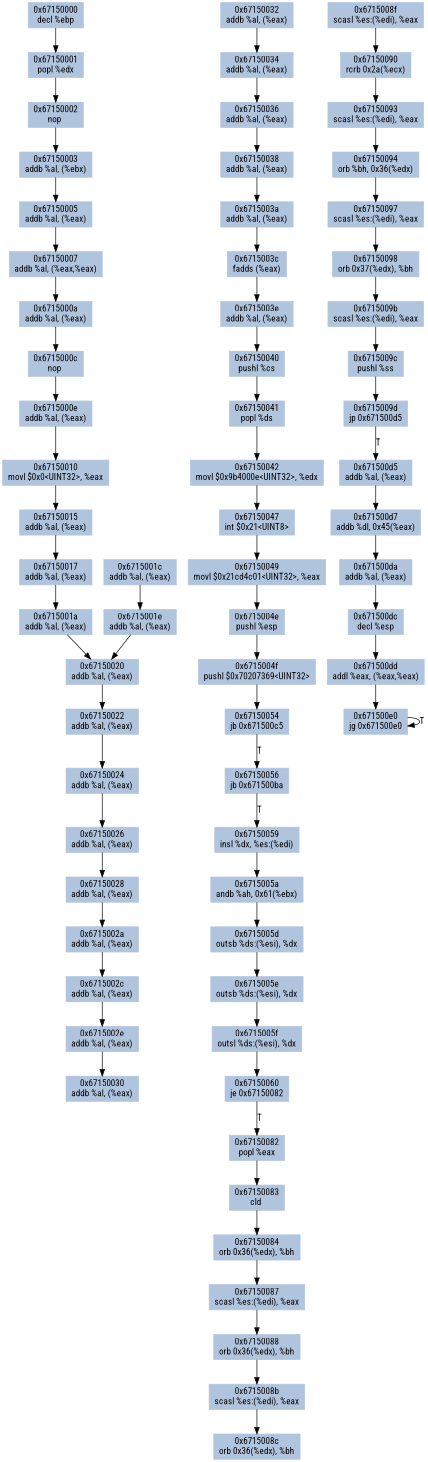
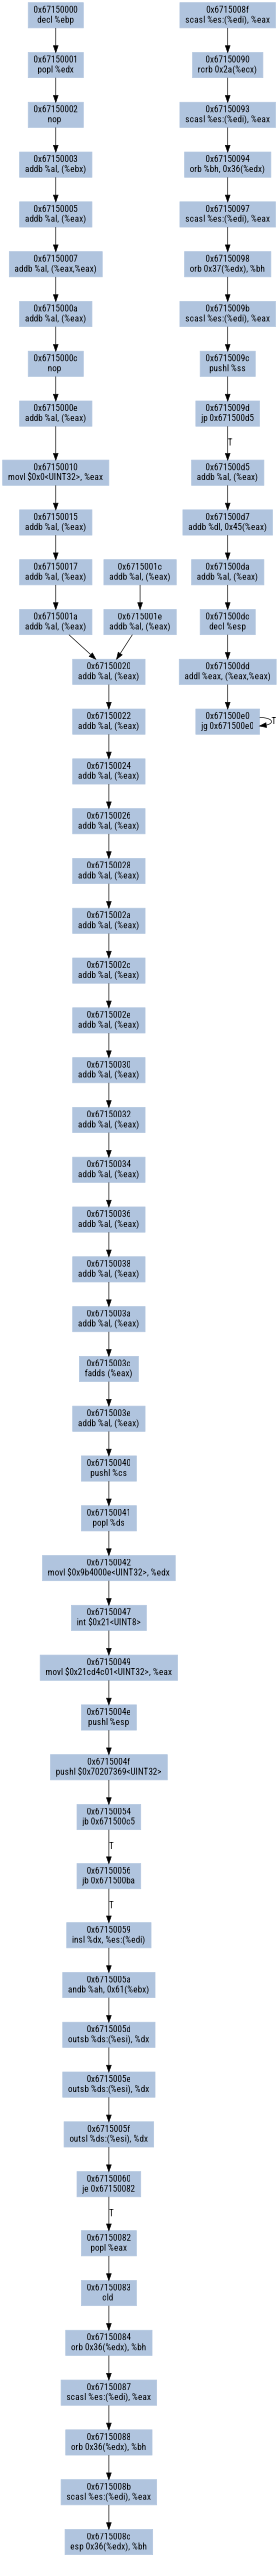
  digraph {
    fontname="Roboto Condensed"
    node [color=lightsteelblue fillcolor=lightsteelblue fontname="Roboto Condensed" shape=rectangle style=filled]
    edge [color="#000000" fontname="Roboto Condensed"]
    n1 [label="0x67150000\ndecl %ebp"]
    n2 [label="0x67150001\npopl %edx"]
    n3 [label="0x67150002\nnop "]
    n4 [label="0x67150003\naddb %al, (%ebx)"]
    n5 [label="0x67150005\naddb %al, (%eax)"]
    n6 [label="0x67150007\naddb %al, (%eax,%eax)"]
    n7 [label="0x6715000a\naddb %al, (%eax)"]
    n8 [label="0x6715000c\nnop "]
    n9 [label="0x6715000e\naddb %al, (%eax)"]
    n10 [label="0x67150010\nmovl $0x0<UINT32>, %eax"]
    n11 [label="0x67150015\naddb %al, (%eax)"]
    n12 [label="0x67150017\naddb %al, (%eax)"]
    n13 [label="0x6715001a\naddb %al, (%eax)"]
    n14 [label="0x67150020\naddb %al, (%eax)"]
    n15 [label="0x6715001c\naddb %al, (%eax)"]
    n16 [label="0x6715001e\naddb %al, (%eax)"]
    n17 [label="0x67150022\naddb %al, (%eax)"]
    n18 [label="0x67150024\naddb %al, (%eax)"]
    n19 [label="0x67150026\naddb %al, (%eax)"]
    n20 [label="0x67150028\naddb %al, (%eax)"]
    n21 [label="0x6715002a\naddb %al, (%eax)"]
    n22 [label="0x6715002c\naddb %al, (%eax)"]
    n23 [label="0x6715002e\naddb %al, (%eax)"]
    n24 [label="0x67150030\naddb %al, (%eax)"]
    n25 [label="0x67150032\naddb %al, (%eax)"]
    n26 [label="0x67150034\naddb %al, (%eax)"]
    n27 [label="0x67150036\naddb %al, (%eax)"]
    n28 [label="0x67150038\naddb %al, (%eax)"]
    n29 [label="0x6715003a\naddb %al, (%eax)"]
    n30 [label="0x6715003c\nfadds (%eax)"]
    n31 [label="0x6715003e\naddb %al, (%eax)"]
    n32 [label="0x67150040\npushl %cs"]
    n33 [label="0x67150041\npopl %ds"]
    n34 [label="0x67150042\nmovl $0x9b4000e<UINT32>, %edx"]
    n35 [label="0x67150047\nint $0x21<UINT8>"]
    n36 [label="0x67150049\nmovl $0x21cd4c01<UINT32>, %eax"]
    n37 [label="0x6715004e\npushl %esp"]
    n38 [label="0x6715004f\npushl $0x70207369<UINT32>"]
    n39 [label="0x67150054\njb 0x671500c5"]
    n40 [label="0x67150056\njb 0x671500ba"]
    n41 [label="0x67150059\ninsl %dx, %es:(%edi)"]
    n42 [label="0x6715005a\nandb %ah, 0x61(%ebx)"]
    n43 [label="0x6715005d\noutsb %ds:(%esi), %dx"]
    n44 [label="0x6715005e\noutsb %ds:(%esi), %dx"]
    n45 [label="0x6715005f\noutsl %ds:(%esi), %dx"]
    n46 [label="0x67150060\nje 0x67150082"]
    n47 [label="0x67150082\npopl %eax"]
    n48 [label="0x67150083\ncld "]
    n49 [label="0x67150084\norb 0x36(%edx), %bh"]
    n50 [label="0x67150087\nscasl %es:(%edi), %eax"]
    n51 [label="0x67150088\norb 0x36(%edx), %bh"]
    n52 [label="0x6715008b\nscasl %es:(%edi), %eax"]
-   n53 [label="0x6715008c\norb 0x36(%edx), %bh"]
+   n53 [label="0x6715008c\nesp 0x36(%edx), %bh"]
    n54 [label="0x6715008f\nscasl %es:(%edi), %eax"]
    n55 [label="0x67150090\nrcrb 0x2a(%ecx)"]
    n56 [label="0x67150093\nscasl %es:(%edi), %eax"]
    n57 [label="0x67150094\norb %bh, 0x36(%edx)"]
    n58 [label="0x67150097\nscasl %es:(%edi), %eax"]
    n59 [label="0x67150098\norb 0x37(%edx), %bh"]
    n60 [label="0x6715009b\nscasl %es:(%edi), %eax"]
    n61 [label="0x6715009c\npushl %ss"]
    n62 [label="0x6715009d\njp 0x671500d5"]
    n63 [label="0x671500d5\naddb %al, (%eax)"]
    n64 [label="0x671500d7\naddb %dl, 0x45(%eax)"]
    n65 [label="0x671500da\naddb %al, (%eax)"]
    n66 [label="0x671500dc\ndecl %esp"]
    n67 [label="0x671500dd\naddl %eax, (%eax,%eax)"]
    n68 [label="0x671500e0\njg 0x671500e0"]
    n1 -> n2
    n2 -> n3
    n3 -> n4
    n4 -> n5
    n5 -> n6
    n6 -> n7
    n7 -> n8
    n8 -> n9
    n9 -> n10
    n10 -> n11
    n11 -> n12
    n12 -> n13
    n13 -> n14
    n14 -> n17
    n15 -> n16
    n16 -> n14
    n17 -> n18
    n18 -> n19
    n19 -> n20
    n20 -> n21
    n21 -> n22
    n22 -> n23
    n23 -> n24
+   n24 -> n25
    n25 -> n26
    n26 -> n27
    n27 -> n28
    n28 -> n29
    n29 -> n30
    n30 -> n31
    n31 -> n32
    n32 -> n33
    n33 -> n34
    n34 -> n35
    n35 -> n36
    n36 -> n37
    n37 -> n38
    n38 -> n39
    n39 -> n40 [label=T]
    n40 -> n41 [label=T]
    n41 -> n42
    n42 -> n43
    n43 -> n44
    n44 -> n45
    n45 -> n46
    n46 -> n47 [label=T]
    n47 -> n48
    n48 -> n49
    n49 -> n50
    n50 -> n51
    n51 -> n52
    n52 -> n53
    n54 -> n55
    n55 -> n56
    n56 -> n57
    n57 -> n58
    n58 -> n59
    n59 -> n60
    n60 -> n61
    n61 -> n62
    n62 -> n63 [label=T]
    n63 -> n64
    n64 -> n65
    n65 -> n66
    n66 -> n67
    n67 -> n68
    n68 -> n68 [label=T]
  }
